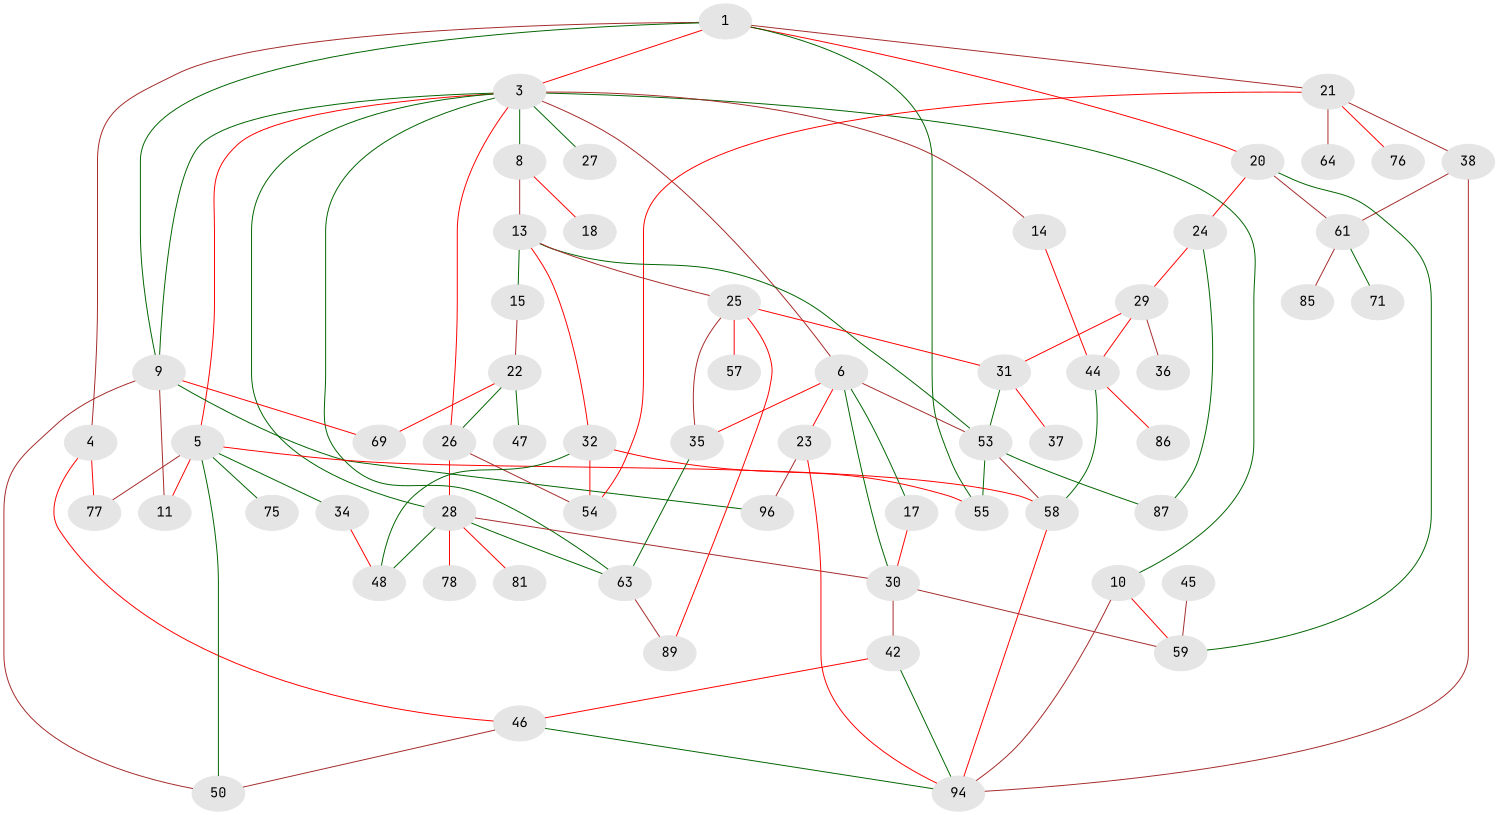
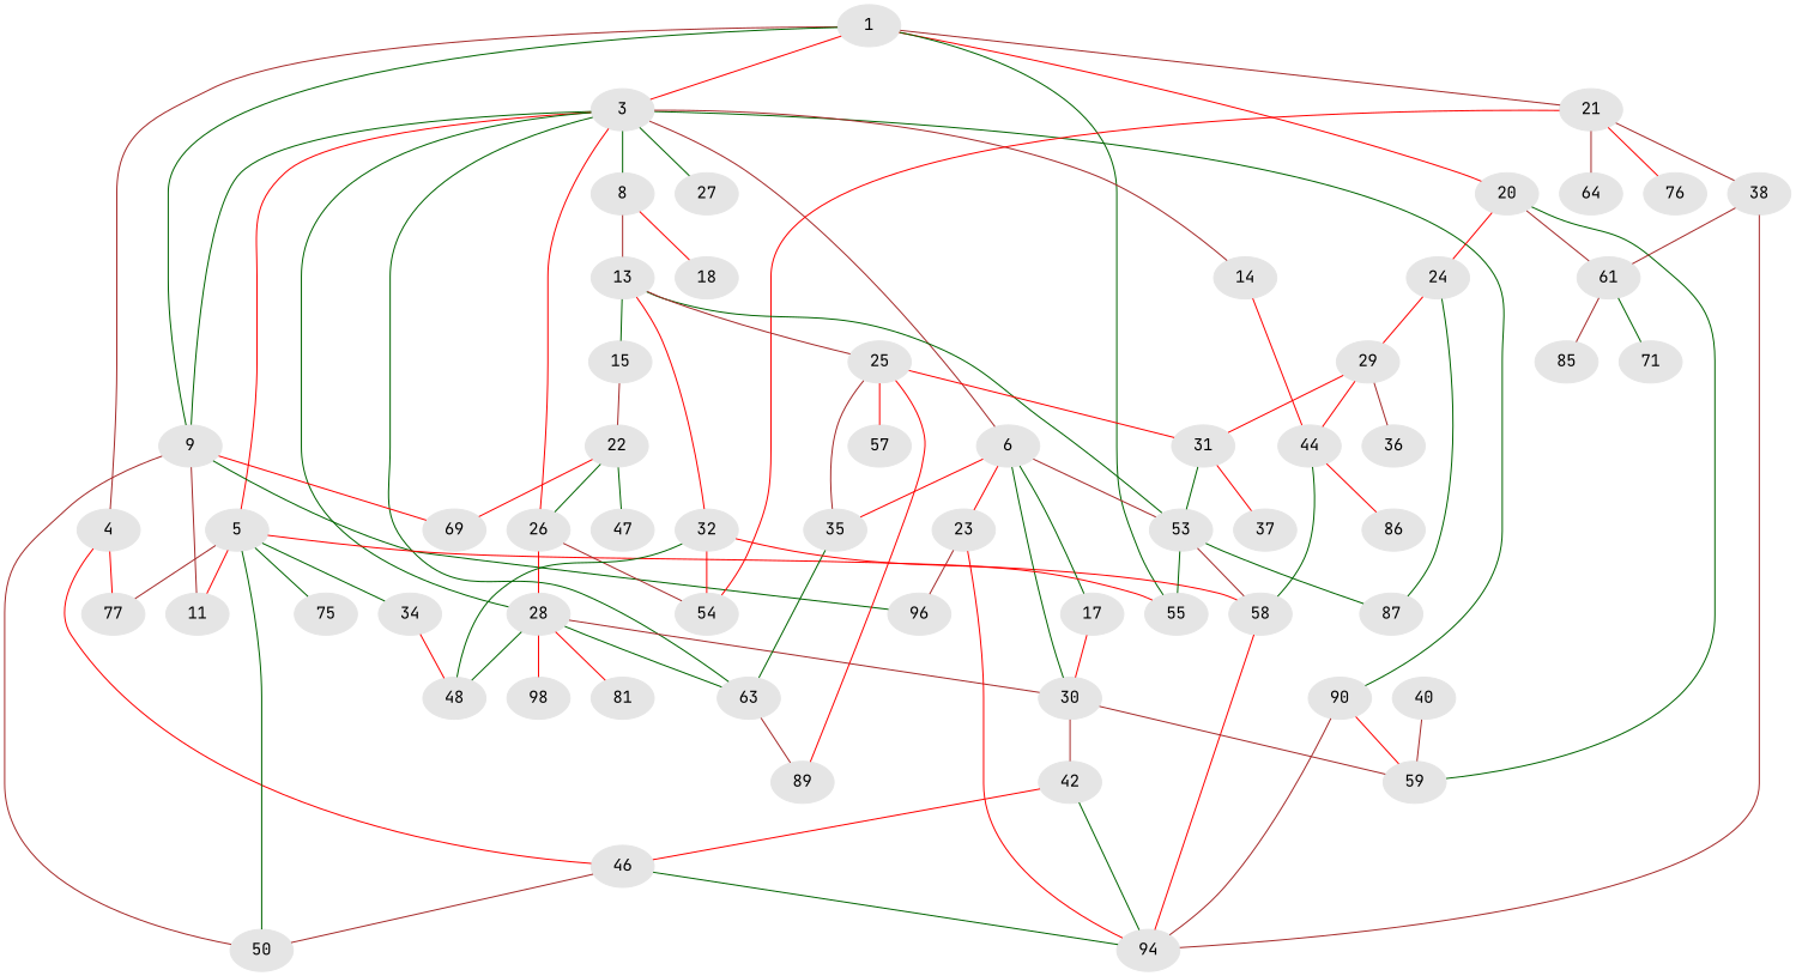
  graph {
    fontname="JetBrains Mono"
    node [color=gray90 fontname="JetBrains Mono" style=filled]
    edge [color=red fontname="JetBrains Mono"]
    1 [super="+2"]
    3 [super="+39"]
    4 [super="+19"]
    9 [super="+43"]
    20 [super="+72"]
    21 [super="+52"]
    55
    5 [super="+7"]
    6 [super="+97"]
    8
-   10 [super="+41"]
+   10 [super="+41" label=90]
    14
    26
    27
    28 [super="+73"]
    63 [super="+67"]
    46 [super="+56"]
    77
    11
    50 [super="+80"]
    69
    96
    59 [super="+82"]
    24
    61 [super="+84"]
    38 [super="+79"]
    54
    64
    76
    34 [super="+70"]
    58 [super="+90"]
    75
    17 [super="+74"]
    23 [super="+66"]
    30 [super="+51"]
    35
    53 [super="+78"]
    13 [super="+16"]
    18 [super="+40"]
    94 [super="+95"]
    44
    48 [super="+68"]
    81
-   98 [label=78]
+   98
    89
    42 [super="+65"]
    87
    15
    25 [super="+33"]
    32 [super="+83"]
-   45
+   45 [label=40]
    22 [super="+88"]
    31
    57
    86 [super="+91"]
    47
    29 [super="+92"]
    71
    85 [super="+93"]
    36
    37
    1 -- 3
    1 -- 4 [color=brown]
    1 -- 9 [color=darkgreen]
    1 -- 20
    1 -- 21 [color=brown]
    1 -- 55 [color=darkgreen]
    3 -- 9 [color=darkgreen]
    3 -- 5
    3 -- 6 [color=brown]
    3 -- 8 [color=darkgreen]
    3 -- 10 [color=darkgreen]
    3 -- 14 [color=brown]
    3 -- 26
    3 -- 27 [color=darkgreen]
    3 -- 28 [color=darkgreen]
    3 -- 63 [color=darkgreen]
    4 -- 46
    4 -- 77
    9 -- 11 [color=brown]
    9 -- 50 [color=brown]
    9 -- 69
    9 -- 96 [color=darkgreen]
    20 -- 59 [color=darkgreen]
    20 -- 24
    20 -- 61 [color=brown]
    21 -- 38 [color=brown]
    21 -- 54
    21 -- 64 [color=brown]
    21 -- 76
    5 -- 77 [color=brown]
    5 -- 11
    5 -- 50 [color=darkgreen]
    5 -- 34 [color=darkgreen]
    5 -- 58
    5 -- 75 [color=darkgreen]
    6 -- 17 [color=darkgreen]
    6 -- 23
    6 -- 30 [color=darkgreen]
    6 -- 35
    6 -- 53 [color=brown]
    8 -- 13 [color=brown]
    8 -- 18
    10 -- 59
    10 -- 94 [color=brown]
    14 -- 44
    26 -- 28
    26 -- 54 [color=brown]
    28 -- 63 [color=darkgreen]
    28 -- 30 [color=brown]
    28 -- 48 [color=darkgreen]
    28 -- 81
    28 -- 98
    63 -- 89 [color=brown]
    46 -- 50 [color=brown]
    46 -- 94 [color=darkgreen]
    24 -- 87 [color=darkgreen]
    24 -- 29
    61 -- 71 [color=darkgreen]
    61 -- 85 [color=brown]
    38 -- 61 [color=brown]
    38 -- 94 [color=brown]
    34 -- 48
    58 -- 94
    17 -- 30
    23 -- 96 [color=brown]
    23 -- 94
    30 -- 59 [color=brown]
    30 -- 42 [color=brown]
    35 -- 63 [color=darkgreen]
    53 -- 55 [color=darkgreen]
    53 -- 58 [color=brown]
    53 -- 87 [color=darkgreen]
    13 -- 53 [color=darkgreen]
    13 -- 15 [color=darkgreen]
    13 -- 25 [color=brown]
    13 -- 32
    44 -- 58 [color=darkgreen]
    44 -- 86
    42 -- 46
    42 -- 94 [color=darkgreen]
    15 -- 22 [color=brown]
    25 -- 35 [color=brown]
    25 -- 89
    25 -- 31
    25 -- 57
    32 -- 55
    32 -- 54
    32 -- 48 [color=darkgreen]
    45 -- 59 [color=brown]
    22 -- 26 [color=darkgreen]
    22 -- 69
    22 -- 47 [color=darkgreen]
    31 -- 53 [color=darkgreen]
    31 -- 37
    29 -- 44
    29 -- 31
    29 -- 36 [color=brown]
  }
